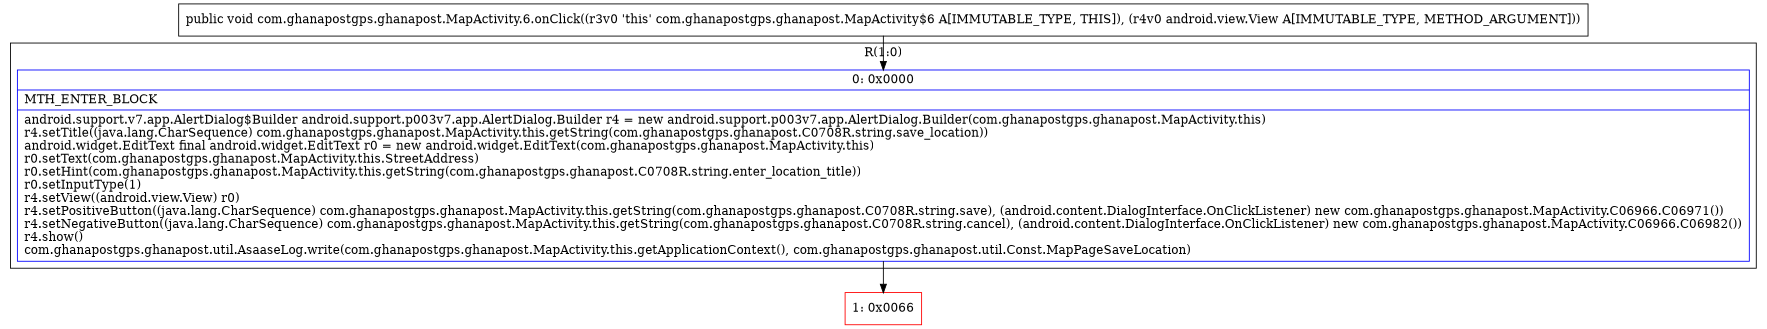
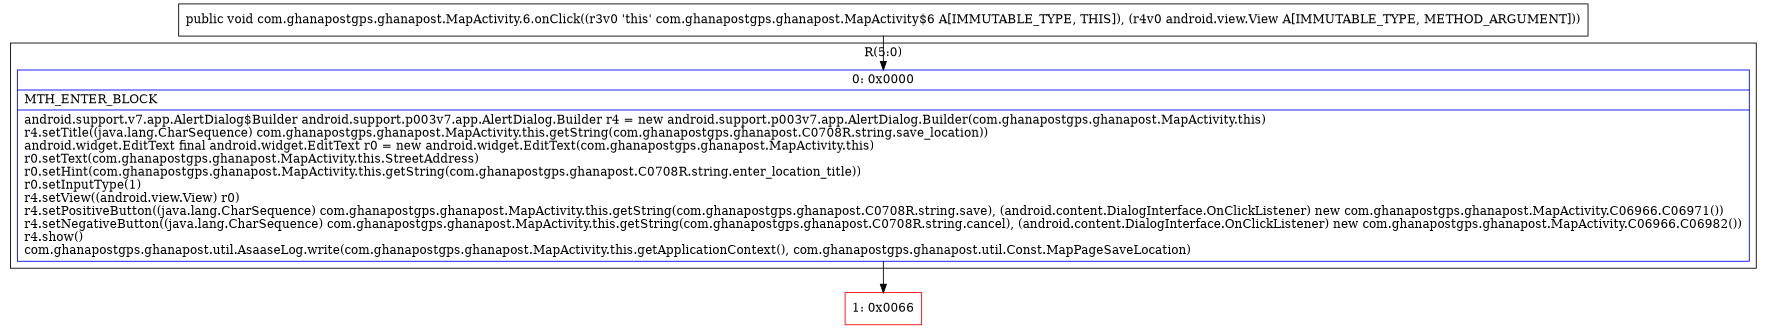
  digraph {
    node [shape=record]
    n1 [color=blue label="{0\:\ 0x0000|MTH_ENTER_BLOCK\l|android.support.v7.app.AlertDialog$Builder android.support.p003v7.app.AlertDialog.Builder r4 = new android.support.p003v7.app.AlertDialog.Builder(com.ghanapostgps.ghanapost.MapActivity.this)\lr4.setTitle((java.lang.CharSequence) com.ghanapostgps.ghanapost.MapActivity.this.getString(com.ghanapostgps.ghanapost.C0708R.string.save_location))\landroid.widget.EditText final android.widget.EditText r0 = new android.widget.EditText(com.ghanapostgps.ghanapost.MapActivity.this)\lr0.setText(com.ghanapostgps.ghanapost.MapActivity.this.StreetAddress)\lr0.setHint(com.ghanapostgps.ghanapost.MapActivity.this.getString(com.ghanapostgps.ghanapost.C0708R.string.enter_location_title))\lr0.setInputType(1)\lr4.setView((android.view.View) r0)\lr4.setPositiveButton((java.lang.CharSequence) com.ghanapostgps.ghanapost.MapActivity.this.getString(com.ghanapostgps.ghanapost.C0708R.string.save), (android.content.DialogInterface.OnClickListener) new com.ghanapostgps.ghanapost.MapActivity.C06966.C06971())\lr4.setNegativeButton((java.lang.CharSequence) com.ghanapostgps.ghanapost.MapActivity.this.getString(com.ghanapostgps.ghanapost.C0708R.string.cancel), (android.content.DialogInterface.OnClickListener) new com.ghanapostgps.ghanapost.MapActivity.C06966.C06982())\lr4.show()\lcom.ghanapostgps.ghanapost.util.AsaaseLog.write(com.ghanapostgps.ghanapost.MapActivity.this.getApplicationContext(), com.ghanapostgps.ghanapost.util.Const.MapPageSaveLocation)\l}"]
    n2 [color=red label="{1\:\ 0x0066}"]
    n3 [label="{public void com.ghanapostgps.ghanapost.MapActivity.6.onClick((r3v0 'this' com.ghanapostgps.ghanapost.MapActivity$6 A[IMMUTABLE_TYPE, THIS]), (r4v0 android.view.View A[IMMUTABLE_TYPE, METHOD_ARGUMENT])) }"]
    subgraph cluster_1 {
-     label="R(1:0)"
+     label="R(5:0)"
      n1
    }
    n1 -> n2
    n3 -> n1
  }
